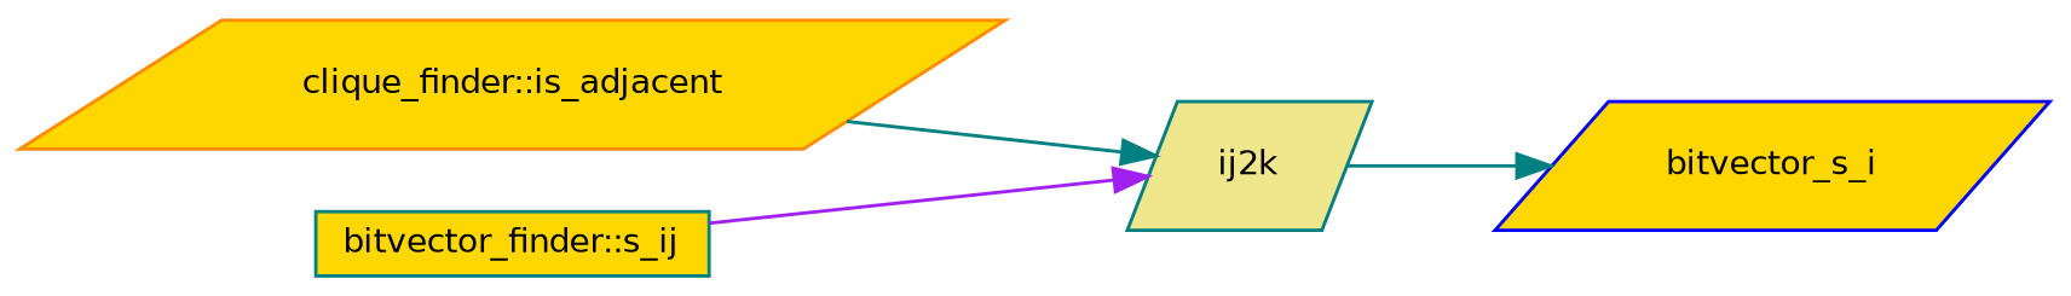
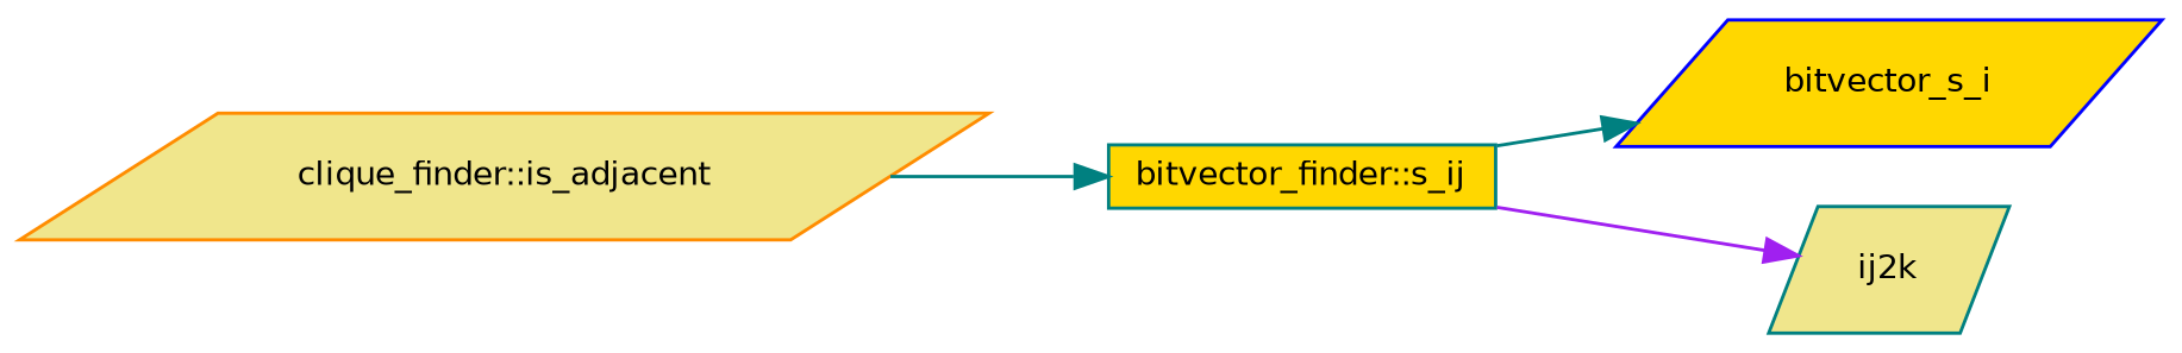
  digraph {
    rankdir=LR
    node [color=teal fillcolor=khaki fontname=Helvetica fontsize=10 shape=parallelogram style=filled]
    edge [color=teal fontname=Helvetica fontsize=10 labelfontname=Helvetica labelfontsize=10 style=solid]
-   n1 [color=darkorange fillcolor=gold fontcolor=black height=0.2 label="clique_finder::is_adjacent" width=0.4]
+   n1 [color=darkorange fontcolor=black height=0.2 label="clique_finder::is_adjacent" width=0.4]
    n2 [fillcolor=gold height=0.2 label="bitvector_finder::s_ij" shape=box width=0.4]
    n3 [color=blue fillcolor=gold height=0.2 label=bitvector_s_i width=0.4]
    n4 [height=0.2 label=ij2k width=0.4]
-   n1 -> n4
-   n4 -> n3
+   n1 -> n2
+   n2 -> n3
    n2 -> n4 [color=purple]
  }
